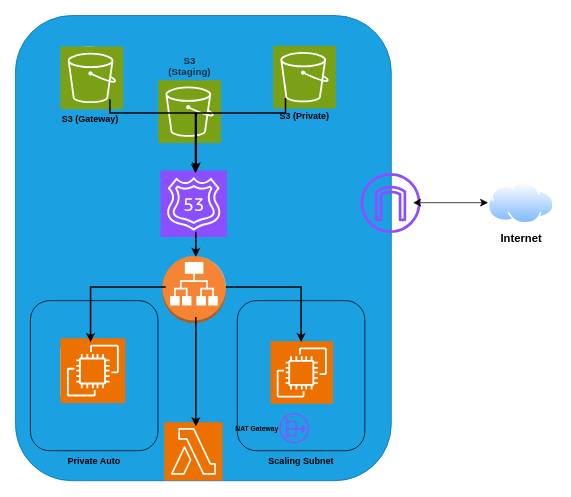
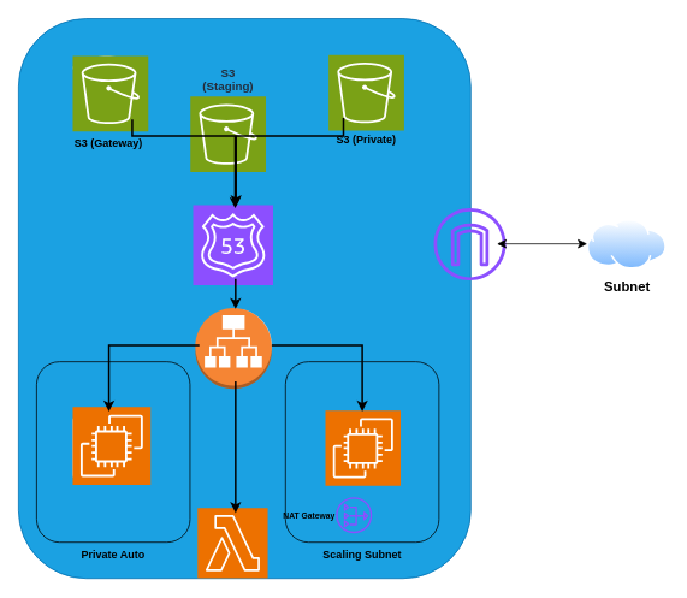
  <mxCell id="0" />
  <mxCell id="1" parent="0" />
  <mxCell id="2" value="" style="group;whiteSpace=wrap;html=1;rounded=1;strokeColor=#006EAF;fillColor=#1ba1e2;fontColor=#ffffff;" parent="1" vertex="1"><mxGeometry x="20" y="20" width="501" height="620" as="geometry" /></mxCell>
  <mxCell id="3" value="&lt;b&gt;S3 (Gateway)&lt;/b&gt;" style="shape=mxgraph.aws4.bucket;whiteSpace=wrap;html=1;strokeColor=#232F3E;fillColor=#E6F4F9;fontSize=12;labelPosition=center;verticalLabelPosition=bottom;align=center;verticalAlign=top;" parent="2" vertex="1"><mxGeometry x="60.12" y="41.333" width="80.16" height="82.667" as="geometry" /></mxCell>
  <mxCell id="4" value="&lt;b&gt;S3 (Private)&lt;/b&gt;" style="shape=mxgraph.aws4.bucket;whiteSpace=wrap;html=1;strokeColor=#232F3E;fillColor=#E6F4F9;fontSize=12;labelPosition=center;verticalLabelPosition=bottom;align=center;verticalAlign=top;gradientColor=none;" parent="2" vertex="1"><mxGeometry x="350.7" y="41.33" width="69.3" height="78.67" as="geometry" /></mxCell>
  <mxCell id="5" value="" style="shape=mxgraph.aws4.route_53;whiteSpace=wrap;html=1;strokeColor=#232F3E;fillColor=#F7E1B5;fontSize=12;labelPosition=right;verticalLabelPosition=middle;align=left;verticalAlign=middle;" parent="2" vertex="1"><mxGeometry x="200.4" y="206.667" width="80.16" height="82.667" as="geometry" /></mxCell>
  <mxCell id="6" value="" style="shape=mxgraph.aws4.application_load_balancer;whiteSpace=wrap;html=1;strokeColor=#232F3E;fillColor=#D3E3F4;fontSize=12;" parent="2" vertex="1"><mxGeometry x="200.4" y="320.333" width="80.16" height="82.667" as="geometry" /></mxCell>
  <mxCell id="7" value="&lt;b&gt;EC2 (Auto-Scaling)&lt;/b&gt;" style="shape=mxgraph.aws4.instance;whiteSpace=wrap;html=1;strokeColor=#232F3E;fillColor=#F7F4E9;fontSize=12;" parent="2" vertex="1"><mxGeometry x="60.12" y="434.0" width="80.16" height="82.667" as="geometry" /></mxCell>
  <mxCell id="8" value="&lt;b&gt;EC2 (Auto-Scaling)&lt;/b&gt;" style="shape=mxgraph.aws4.instance;whiteSpace=wrap;html=1;strokeColor=#232F3E;fillColor=#F7F4E9;fontSize=12;" parent="2" vertex="1"><mxGeometry x="340.68" y="434.0" width="80.16" height="82.667" as="geometry" /></mxCell>
  <mxCell id="9" value="" style="shape=mxgraph.aws4.lambda;whiteSpace=wrap;html=1;strokeColor=#F78E04;fillColor=#FFF4E9;fontSize=12;" parent="2" vertex="1"><mxGeometry x="200.4" y="547.67" width="80.16" height="52.33" as="geometry" /></mxCell>
  <mxCell id="10" value="&lt;font style=&quot;font-size: 13px;&quot;&gt;S3&lt;br&gt;(Staging)&lt;/font&gt;" style="sketch=0;points=[[0,0,0],[0.25,0,0],[0.5,0,0],[0.75,0,0],[1,0,0],[0,1,0],[0.25,1,0],[0.5,1,0],[0.75,1,0],[1,1,0],[0,0.25,0],[0,0.5,0],[0,0.75,0],[1,0.25,0],[1,0.5,0],[1,0.75,0]];outlineConnect=0;fontColor=#232F3E;fillColor=#7AA116;strokeColor=#ffffff;dashed=0;verticalLabelPosition=top;verticalAlign=bottom;align=center;html=1;fontSize=12;fontStyle=1;aspect=fixed;shape=mxgraph.aws4.resourceIcon;resIcon=mxgraph.aws4.s3;labelPosition=center;" vertex="1" parent="2"><mxGeometry x="190.396" y="86.33" width="83.666" height="83.666" as="geometry" /></mxCell>
  <mxCell id="11" value="" style="sketch=0;points=[[0,0,0],[0.25,0,0],[0.5,0,0],[0.75,0,0],[1,0,0],[0,1,0],[0.25,1,0],[0.5,1,0],[0.75,1,0],[1,1,0],[0,0.25,0],[0,0.5,0],[0,0.75,0],[1,0.25,0],[1,0.5,0],[1,0.75,0]];outlineConnect=0;fontColor=#232F3E;fillColor=#7AA116;strokeColor=#ffffff;dashed=0;verticalLabelPosition=bottom;verticalAlign=top;align=center;html=1;fontSize=12;fontStyle=0;aspect=fixed;shape=mxgraph.aws4.resourceIcon;resIcon=mxgraph.aws4.s3;" vertex="1" parent="2"><mxGeometry x="60.116" y="41.33" width="83.666" height="83.666" as="geometry" /></mxCell>
  <mxCell id="12" value="" style="sketch=0;points=[[0,0,0],[0.25,0,0],[0.5,0,0],[0.75,0,0],[1,0,0],[0,1,0],[0.25,1,0],[0.5,1,0],[0.75,1,0],[1,1,0],[0,0.25,0],[0,0.5,0],[0,0.75,0],[1,0.25,0],[1,0.5,0],[1,0.75,0]];outlineConnect=0;fontColor=#232F3E;fillColor=#8C4FFF;strokeColor=#ffffff;dashed=0;verticalLabelPosition=bottom;verticalAlign=top;align=center;html=1;fontSize=12;fontStyle=0;aspect=fixed;shape=mxgraph.aws4.resourceIcon;resIcon=mxgraph.aws4.route_53;" vertex="1" parent="2"><mxGeometry x="193.386" y="206.67" width="88.646" height="88.646" as="geometry" /></mxCell>
  <mxCell id="13" value="" style="outlineConnect=0;dashed=0;verticalLabelPosition=bottom;verticalAlign=top;align=center;html=1;shape=mxgraph.aws3.application_load_balancer;fillColor=#F58534;gradientColor=none;" vertex="1" parent="2"><mxGeometry x="195.891" y="320.33" width="84.669" height="89.67" as="geometry" /></mxCell>
  <mxCell id="14" value="" style="sketch=0;points=[[0,0,0],[0.25,0,0],[0.5,0,0],[0.75,0,0],[1,0,0],[0,1,0],[0.25,1,0],[0.5,1,0],[0.75,1,0],[1,1,0],[0,0.25,0],[0,0.5,0],[0,0.75,0],[1,0.25,0],[1,0.5,0],[1,0.75,0]];outlineConnect=0;fontColor=#232F3E;fillColor=#ED7100;strokeColor=#ffffff;dashed=0;verticalLabelPosition=bottom;verticalAlign=top;align=center;html=1;fontSize=12;fontStyle=0;aspect=fixed;shape=mxgraph.aws4.resourceIcon;resIcon=mxgraph.aws4.ec2;" vertex="1" parent="2"><mxGeometry x="60.12" y="430" width="86.325" height="86.325" as="geometry" /></mxCell>
  <mxCell id="15" value="" style="sketch=0;points=[[0,0,0],[0.25,0,0],[0.5,0,0],[0.75,0,0],[1,0,0],[0,1,0],[0.25,1,0],[0.5,1,0],[0.75,1,0],[1,1,0],[0,0.25,0],[0,0.5,0],[0,0.75,0],[1,0.25,0],[1,0.5,0],[1,0.75,0]];outlineConnect=0;fontColor=#232F3E;fillColor=#ED7100;strokeColor=#ffffff;dashed=0;verticalLabelPosition=bottom;verticalAlign=top;align=center;html=1;fontSize=12;fontStyle=0;aspect=fixed;shape=mxgraph.aws4.resourceIcon;resIcon=mxgraph.aws4.ec2;" vertex="1" parent="2"><mxGeometry x="340" y="434" width="83.33" height="83.33" as="geometry" /></mxCell>
  <mxCell id="16" value="" style="sketch=0;points=[[0,0,0],[0.25,0,0],[0.5,0,0],[0.75,0,0],[1,0,0],[0,1,0],[0.25,1,0],[0.5,1,0],[0.75,1,0],[1,1,0],[0,0.25,0],[0,0.5,0],[0,0.75,0],[1,0.25,0],[1,0.5,0],[1,0.75,0]];outlineConnect=0;fontColor=#232F3E;fillColor=#ED7100;strokeColor=#ffffff;dashed=0;verticalLabelPosition=bottom;verticalAlign=top;align=center;html=1;fontSize=12;fontStyle=0;aspect=fixed;shape=mxgraph.aws4.resourceIcon;resIcon=mxgraph.aws4.lambda;" vertex="1" parent="2"><mxGeometry x="198.396" y="542" width="77.69" height="77.69" as="geometry" /></mxCell>
  <mxCell id="17" value="" style="sketch=0;points=[[0,0,0],[0.25,0,0],[0.5,0,0],[0.75,0,0],[1,0,0],[0,1,0],[0.25,1,0],[0.5,1,0],[0.75,1,0],[1,1,0],[0,0.25,0],[0,0.5,0],[0,0.75,0],[1,0.25,0],[1,0.5,0],[1,0.75,0]];outlineConnect=0;fontColor=#232F3E;fillColor=#7AA116;strokeColor=#ffffff;dashed=0;verticalLabelPosition=bottom;verticalAlign=top;align=center;html=1;fontSize=12;fontStyle=0;aspect=fixed;shape=mxgraph.aws4.resourceIcon;resIcon=mxgraph.aws4.s3;" vertex="1" parent="2"><mxGeometry x="343.516" y="40.33" width="83.666" height="83.666" as="geometry" /></mxCell>
  <mxCell id="18" value="Private Auto" style="rounded=1;whiteSpace=wrap;html=1;fillColor=none;labelPosition=center;verticalLabelPosition=bottom;align=center;verticalAlign=top;fontStyle=1" vertex="1" parent="2"><mxGeometry x="20" y="380" width="170" height="200" as="geometry" /></mxCell>
  <mxCell id="19" value="Scaling Subnet" style="rounded=1;whiteSpace=wrap;html=1;fillColor=none;labelPosition=center;verticalLabelPosition=bottom;align=center;verticalAlign=top;fontStyle=1" vertex="1" parent="2"><mxGeometry x="295.76" y="380" width="170" height="200" as="geometry" /></mxCell>
  <mxCell id="20" value="&lt;font style=&quot;font-size: 9px;&quot;&gt;NAT Gateway&lt;/font&gt;" style="sketch=0;outlineConnect=0;fontColor=#000000;gradientColor=none;fillColor=#8C4FFF;strokeColor=none;dashed=0;verticalLabelPosition=middle;verticalAlign=middle;align=right;html=1;fontSize=12;fontStyle=1;aspect=fixed;pointerEvents=1;shape=mxgraph.aws4.nat_gateway;labelPosition=left;" vertex="1" parent="2"><mxGeometry x="351.66" y="530" width="40" height="40" as="geometry" /></mxCell>
  <mxCell id="21" style="edgeStyle=orthogonalEdgeStyle;rounded=0;html=1;strokeWidth=2;" parent="1" target="5" edge="1"><mxGeometry relative="1" as="geometry"><mxPoint x="380" y="130" as="sourcePoint" /><Array as="points"><mxPoint x="380" y="130" /><mxPoint x="380" y="150" /><mxPoint x="261" y="150" /></Array></mxGeometry></mxCell>
  <mxCell id="22" style="edgeStyle=orthogonalEdgeStyle;rounded=0;html=1;strokeWidth=2;" parent="1" source="5" target="6" edge="1"><mxGeometry relative="1" as="geometry" /></mxCell>
  <mxCell id="23" style="edgeStyle=orthogonalEdgeStyle;rounded=0;html=1;strokeWidth=2;" parent="1" source="6" target="7" edge="1"><mxGeometry relative="1" as="geometry" /></mxCell>
  <mxCell id="24" style="edgeStyle=orthogonalEdgeStyle;rounded=0;html=1;strokeWidth=2;" parent="1" source="6" target="8" edge="1"><mxGeometry relative="1" as="geometry" /></mxCell>
  <mxCell id="25" style="edgeStyle=orthogonalEdgeStyle;rounded=0;html=1;strokeWidth=2;" parent="1" source="6" target="9" edge="1"><mxGeometry relative="1" as="geometry" /></mxCell>
  <mxCell id="26" value="" style="edgeStyle=orthogonalEdgeStyle;rounded=0;html=1;strokeWidth=2;exitX=0.825;exitY=0.85;exitDx=0;exitDy=0;exitPerimeter=0;" edge="1" parent="1" source="3"><mxGeometry relative="1" as="geometry"><mxPoint x="158" y="100" as="sourcePoint" /><mxPoint x="260" y="230" as="targetPoint" /><Array as="points"><mxPoint x="146" y="150" /><mxPoint x="260" y="150" /></Array></mxGeometry></mxCell>
  <mxCell id="27" value="" style="sketch=0;outlineConnect=0;fontColor=#232F3E;gradientColor=none;fillColor=#8C4FFF;strokeColor=none;dashed=0;verticalLabelPosition=bottom;verticalAlign=top;align=center;html=1;fontSize=12;fontStyle=0;aspect=fixed;pointerEvents=1;shape=mxgraph.aws4.internet_gateway;" vertex="1" parent="1"><mxGeometry x="480" y="230" width="80" height="80" as="geometry" /></mxCell>
- <mxCell id="28" value="&lt;b&gt;&lt;font style=&quot;font-size: 15px;&quot;&gt;Internet&lt;/font&gt;&lt;/b&gt;" style="image;aspect=fixed;perimeter=ellipsePerimeter;html=1;align=center;shadow=0;dashed=0;spacingTop=3;image=img/lib/active_directory/internet_cloud.svg;" vertex="1" parent="1"><mxGeometry x="650" y="242.25" width="88.1" height="55.5" as="geometry" /></mxCell>
+ <mxCell id="28" value="&lt;b&gt;&lt;font style=&quot;font-size: 15px;&quot;&gt;Subnet&lt;/font&gt;&lt;/b&gt;" style="image;aspect=fixed;perimeter=ellipsePerimeter;html=1;align=center;shadow=0;dashed=0;spacingTop=3;image=img/lib/active_directory/internet_cloud.svg;" vertex="1" parent="1"><mxGeometry x="650" y="242.25" width="88.1" height="55.5" as="geometry" /></mxCell>
  <mxCell id="29" value="" style="edgeStyle=none;orthogonalLoop=1;jettySize=auto;html=1;endArrow=classic;startArrow=classic;endSize=8;startSize=8;rounded=0;" edge="1" parent="1"><mxGeometry width="100" relative="1" as="geometry"><mxPoint x="550" y="269.44" as="sourcePoint" /><mxPoint x="650" y="269.44" as="targetPoint" /><Array as="points" /></mxGeometry></mxCell>
